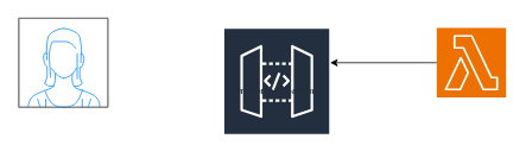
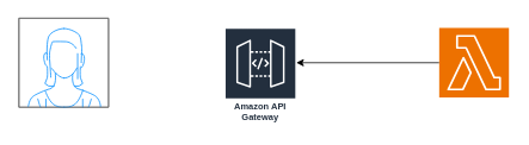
  <mxCell id="0" />
  <mxCell id="1" parent="0" />
  <mxCell id="2" value="" style="verticalLabelPosition=bottom;shadow=0;dashed=0;align=center;html=1;verticalAlign=top;strokeWidth=1;shape=mxgraph.mockup.containers.userFemale;strokeColor=#666666;strokeColor2=#008cff;" vertex="1" parent="1"><mxGeometry x="20" y="20" width="100" height="100" as="geometry" /></mxCell>
  <mxCell id="3" style="edgeStyle=orthogonalEdgeStyle;rounded=0;orthogonalLoop=1;jettySize=auto;html=1;" edge="1" parent="1" source="4" target="5"><mxGeometry relative="1" as="geometry"><mxPoint x="350" y="70" as="targetPoint" /><Array as="points"><mxPoint x="370" y="70" /><mxPoint x="370" y="70" /></Array></mxGeometry></mxCell>
  <mxCell id="4" value="" style="sketch=0;points=[[0,0,0],[0.25,0,0],[0.5,0,0],[0.75,0,0],[1,0,0],[0,1,0],[0.25,1,0],[0.5,1,0],[0.75,1,0],[1,1,0],[0,0.25,0],[0,0.5,0],[0,0.75,0],[1,0.25,0],[1,0.5,0],[1,0.75,0]];outlineConnect=0;fontColor=#232F3E;fillColor=#ED7100;strokeColor=#ffffff;dashed=0;verticalLabelPosition=bottom;verticalAlign=top;align=center;html=1;fontSize=12;fontStyle=0;aspect=fixed;shape=mxgraph.aws4.resourceIcon;resIcon=mxgraph.aws4.lambda;" vertex="1" parent="1"><mxGeometry x="490" y="31" width="78" height="78" as="geometry" /></mxCell>
- <mxCell id="5" value="Amazon API Gateway" style="sketch=0;outlineConnect=0;fontColor=#232F3E;gradientColor=none;strokeColor=#ffffff;fillColor=#232F3E;dashed=0;verticalLabelPosition=middle;verticalAlign=bottom;align=center;html=1;whiteSpace=wrap;fontSize=10;fontStyle=1;spacing=3;shape=mxgraph.aws4.productIcon;prIcon=mxgraph.aws4.api_gateway;" vertex="1" parent="1"><mxGeometry x="250" y="31" width="120" height="80" as="geometry" /></mxCell>
+ <mxCell id="5" value="Amazon API Gateway" style="sketch=0;outlineConnect=0;fontColor=#232F3E;gradientColor=none;strokeColor=#ffffff;fillColor=#232F3E;dashed=0;verticalLabelPosition=middle;verticalAlign=bottom;align=center;html=1;whiteSpace=wrap;fontSize=10;fontStyle=1;spacing=3;shape=mxgraph.aws4.productIcon;prIcon=mxgraph.aws4.api_gateway;" vertex="1" parent="1"><mxGeometry x="250" y="31" width="80" height="110" as="geometry" /></mxCell>
